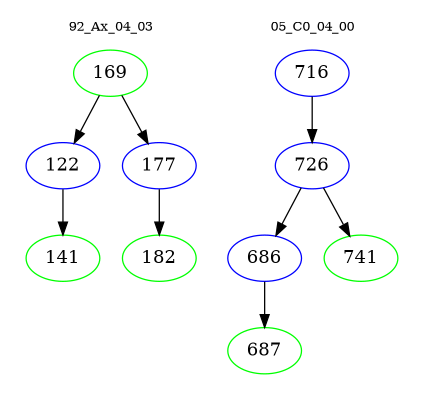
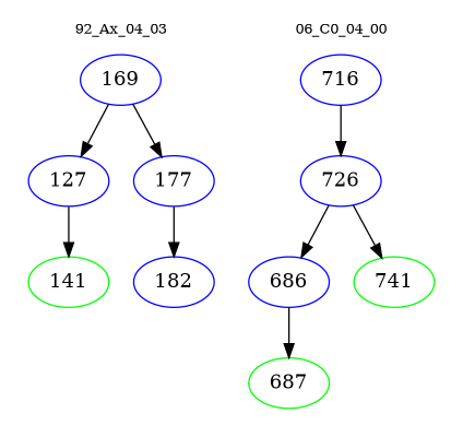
  digraph {
    node [color=blue]
    edge [color=black]
-   n1 [color=green label=169]
-   n2 [label=122]
+   n1 [label=169]
+   n2 [label=127]
    n3 [label=177]
    n4 [color=green label=141]
-   n5 [color=green label=182]
+   n5 [label=182]
    n6 [label=716]
    n7 [label=686]
    n8 [label=726]
    n9 [color=green label=687]
    n10 [color=green label=741]
    subgraph cluster_1 {
      color=white
      fontsize=10
      label="92_Ax_04_03"
      n1
      n2
      n3
      n4
      n5
    }
    subgraph cluster_2 {
      color=white
      fontsize=10
-     label="05_C0_04_00"
+     label="06_C0_04_00"
      n6
      n7
      n8
      n9
      n10
    }
    n1 -> n2
    n1 -> n3
    n2 -> n4
    n3 -> n5
    n6 -> n8
    n7 -> n9
    n8 -> n7
    n8 -> n10
  }
